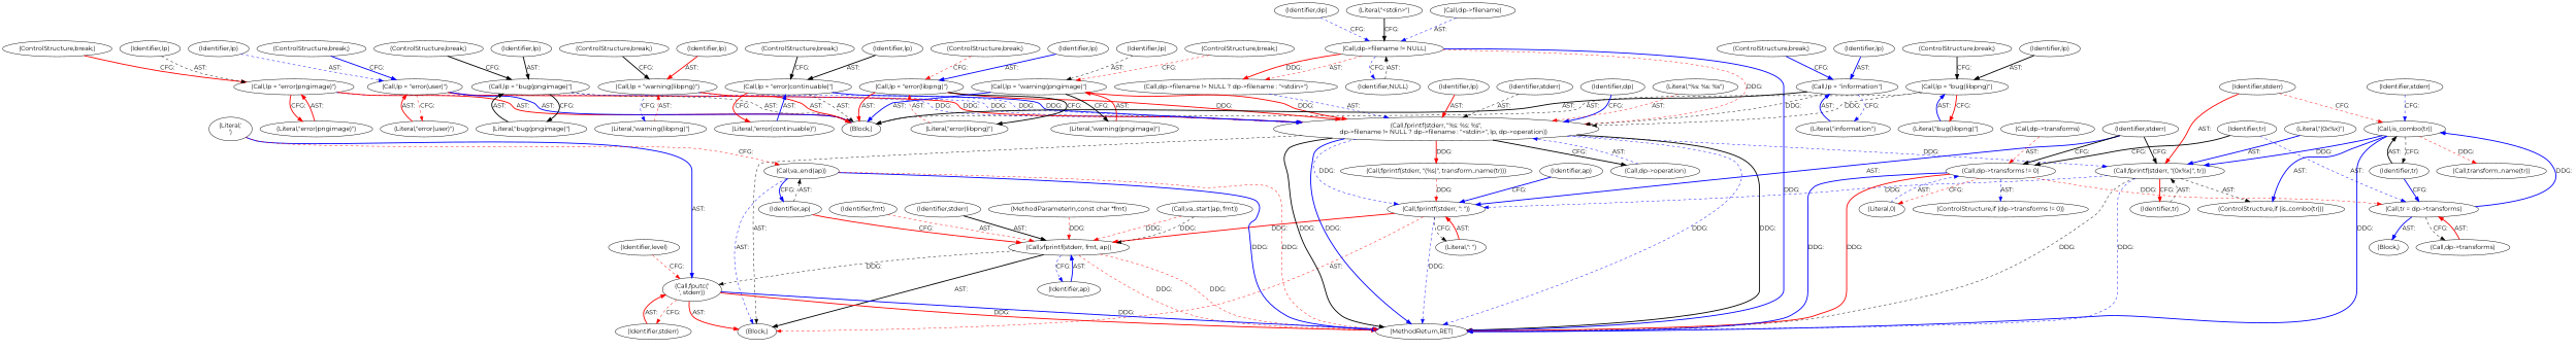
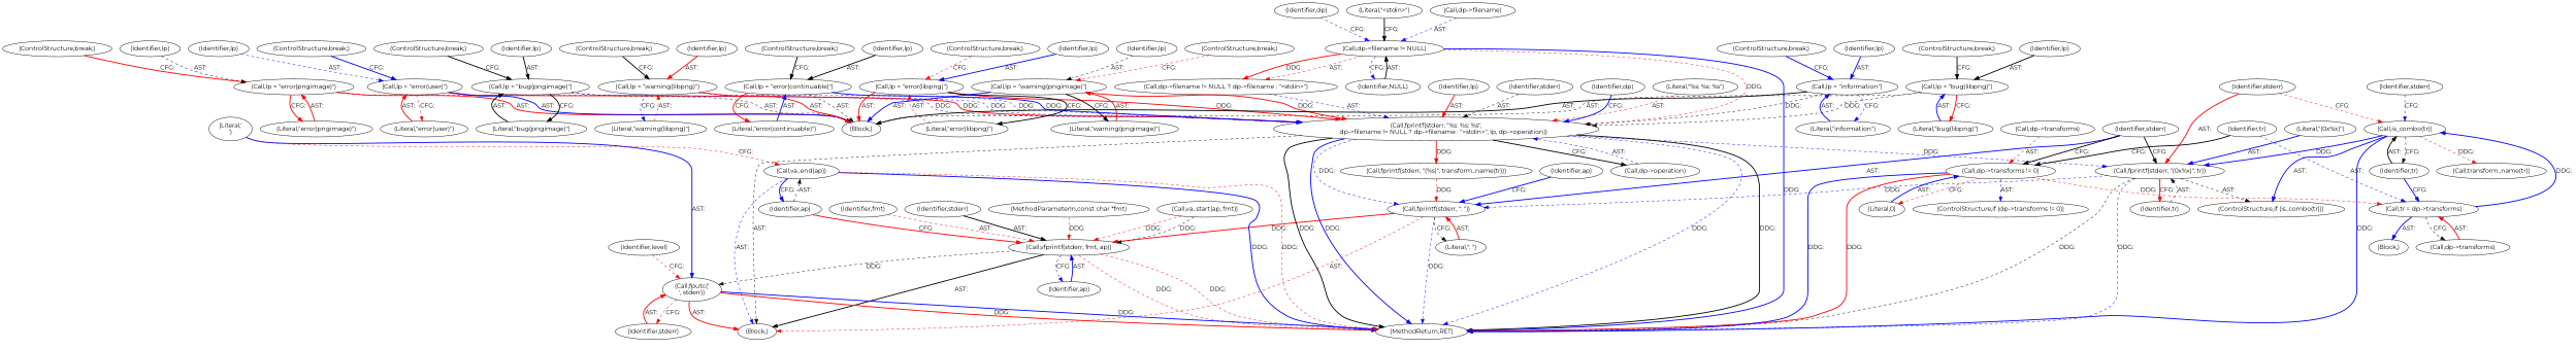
  digraph {
    fontname=Montserrat
    node [fontname=Montserrat]
    edge [color=blue fontname=Montserrat style=bold]
    n1 [label="(Call,fprintf(stderr, \"(0x%x)\", tr))"]
    n2 [label="(Call,fprintf(stderr, \": \"))"]
    n3 [label="(ControlStructure,if (is_combo(tr)))"]
    n4 [label="(MethodReturn,RET)"]
    n5 [label="(Identifier,tr)"]
    n6 [label="(Block,)"]
    n7 [label="(Call,vfprintf(stderr, fmt, ap))"]
    n8 [label="(Literal,\": \")"]
    n9 [label="(Call,fprintf(stderr, \"%s: %s: %s\",\n         dp->filename != NULL ? dp->filename : \"<stdin>\", lp, dp->operation))"]
    n10 [label="(Call,fprintf(stderr, \"(%s)\", transform_name(tr)))"]
    n11 [label="(Call,dp->operation)"]
    n12 [label="(Call,dp->filename != NULL)"]
    n13 [label="(Call,dp->filename != NULL ? dp->filename : \"<stdin>\")"]
    n14 [label="(Identifier,NULL)"]
    n15 [label="(Call,lp = \"bug(libpng)\")"]
    n16 [label="(Literal,\"bug(libpng)\")"]
    n17 [label="(Block,)"]
    n18 [label="(Call,lp = \"error(pngimage)\")"]
    n19 [label="(Literal,\"error(pngimage)\")"]
    n20 [label="(Call,lp = \"error(user)\")"]
    n21 [label="(Literal,\"error(user)\")"]
    n22 [label="(Call,lp = \"bug(pngimage)\")"]
    n23 [label="(Literal,\"bug(pngimage)\")"]
    n24 [label="(Call,lp = \"warning(libpng)\")"]
    n25 [label="(Literal,\"warning(libpng)\")"]
    n26 [label="(Call,lp = \"error(continuable)\")"]
    n27 [label="(Literal,\"error(continuable)\")"]
    n28 [label="(Call,lp = \"error(libpng)\")"]
    n29 [label="(Literal,\"error(libpng)\")"]
    n30 [label="(Call,lp = \"warning(pngimage)\")"]
    n31 [label="(Literal,\"warning(pngimage)\")"]
    n32 [label="(Call,lp = \"information\")"]
    n33 [label="(Literal,\"information\")"]
    n34 [label="(Call,is_combo(tr))"]
    n35 [label="(Identifier,tr)"]
    n36 [label="(Call,transform_name(tr))"]
    n37 [label="(Call,tr = dp->transforms)"]
    n38 [label="(Call,dp->transforms)"]
    n39 [label="(Block,)"]
    n40 [label="(Call,dp->transforms != 0)"]
    n41 [label="(ControlStructure,if (dp->transforms != 0))"]
    n42 [label="(Literal,0)"]
    n43 [label="(Call,fputc('\n', stderr))"]
    n44 [label="(Identifier,ap)"]
    n45 [label="(Call,va_end(ap))"]
    n46 [label="(Identifier,ap)"]
    n47 [label="(Identifier,stderr)"]
    n48 [label="(Identifier,lp)"]
    n49 [label="(Call,va_start(ap, fmt))"]
    n50 [label="(Identifier,stderr)"]
    n51 [label="(Identifier,dp)"]
    n52 [label="(Identifier,lp)"]
    n53 [label="(Literal,\"(0x%x)\")"]
    n54 [label="(ControlStructure,break;)"]
    n55 [label="(ControlStructure,break;)"]
    n56 [label="(Literal,\"<stdin>\")"]
    n57 [label="(Identifier,stderr)"]
    n58 [label="(ControlStructure,break;)"]
    n59 [label="(Identifier,stderr)"]
    n60 [label="(ControlStructure,break;)"]
    n61 [label="(Identifier,fmt)"]
    n62 [label="(Identifier,stderr)"]
    n63 [label="(Identifier,ap)"]
    n64 [label="(Identifier,lp)"]
    n65 [label="(Literal,'\n')"]
    n66 [label="(ControlStructure,break;)"]
    n67 [label="(Identifier,lp)"]
    n68 [label="(ControlStructure,break;)"]
    n69 [label="(Identifier,lp)"]
    n70 [label="(MethodParameterIn,const char *fmt)"]
    n71 [label="(Identifier,dp)"]
    n72 [label="(Identifier,lp)"]
    n73 [label="(Call,dp->filename)"]
    n74 [label="(ControlStructure,break;)"]
    n75 [label="(Identifier,level)"]
    n76 [label="(Identifier,lp)"]
    n77 [label="(ControlStructure,break;)"]
    n78 [label="(ControlStructure,break;)"]
    n79 [label="(Identifier,stderr)"]
    n80 [label="(Literal,\"%s: %s: %s\")"]
    n81 [label="(Call,dp->transforms)"]
    n82 [label="(Identifier,lp)"]
    n83 [label="(Identifier,lp)"]
    n84 [label="(Identifier,tr)"]
    n85 [label="(Identifier,lp)"]
    n1 -> n2 [label="DDG: " style=dashed]
    n1 -> n3 [color=black label="AST: " style=dashed]
    n1 -> n4 [label="DDG: " style=dashed]
    n1 -> n4 [color=black label="DDG: " style=dashed]
    n1 -> n5 [color=red label="CFG: "]
    n2 -> n4 [label="DDG: " style=dashed]
    n2 -> n6 [color=red label="AST: " style=dashed]
    n2 -> n7 [color=red label="DDG: "]
    n2 -> n8 [color=black label="CFG: " style=dashed]
    n5 -> n1 [color=black label="AST: " style=dashed]
    n7 -> n4 [color=red label="DDG: " style=dashed]
    n7 -> n4 [color=red label="DDG: " style=dashed]
    n7 -> n6 [color=black label="AST: "]
    n7 -> n43 [color=black label="DDG: " style=dashed]
    n7 -> n44 [label="CFG: " style=dashed]
    n8 -> n2 [color=red label="AST: "]
    n9 -> n1 [label="DDG: " style=dashed]
    n9 -> n2 [label="DDG: " style=dashed]
    n9 -> n4 [color=black label="DDG: "]
    n9 -> n4 [label="DDG: "]
    n9 -> n4 [label="DDG: " style=dashed]
    n9 -> n4 [color=black label="DDG: "]
    n9 -> n6 [color=black label="AST: " style=dashed]
    n9 -> n10 [color=red label="DDG: "]
    n9 -> n11 [color=black label="CFG: "]
    n10 -> n2 [color=red label="DDG: " style=dashed]
    n11 -> n9 [label="AST: " style=dashed]
    n12 -> n4 [label="DDG: "]
    n12 -> n9 [color=red label="DDG: " style=dashed]
    n12 -> n13 [color=red label="AST: " style=dashed]
    n12 -> n13 [color=red label="DDG: "]
    n12 -> n14 [label="CFG: " style=dashed]
    n13 -> n9 [label="AST: " style=dashed]
-   n14 -> n12 [color=black label="AST: " style=dashed]
+   n14 -> n12 [color=black label="AST: "]
    n15 -> n9 [color=black label="DDG: " style=dashed]
    n15 -> n16 [color=red label="CFG: "]
    n15 -> n17 [color=black label="AST: " style=dashed]
    n16 -> n15 [label="AST: "]
    n18 -> n9 [label="DDG: " style=dashed]
    n18 -> n17 [color=red label="AST: "]
    n18 -> n19 [color=red label="CFG: "]
    n19 -> n18 [color=red label="AST: "]
    n20 -> n9 [color=red label="DDG: "]
    n20 -> n17 [label="AST: "]
    n20 -> n21 [color=red label="CFG: " style=dashed]
    n21 -> n20 [color=red label="AST: "]
    n22 -> n9 [label="DDG: " style=dashed]
    n22 -> n17 [color=black label="AST: " style=dashed]
    n22 -> n23 [color=black label="CFG: "]
    n23 -> n22 [color=black label="AST: "]
    n24 -> n9 [label="DDG: " style=dashed]
    n24 -> n17 [color=red label="AST: "]
    n24 -> n25 [label="CFG: " style=dashed]
    n25 -> n24 [color=red label="AST: " style=dashed]
    n26 -> n9 [label="DDG: "]
    n26 -> n17 [color=black label="AST: " style=dashed]
    n26 -> n27 [color=red label="CFG: "]
    n27 -> n26 [label="AST: "]
    n28 -> n9 [color=red label="DDG: "]
    n28 -> n17 [color=red label="AST: "]
    n28 -> n29 [color=black label="CFG: "]
    n29 -> n28 [color=red label="AST: " style=dashed]
    n30 -> n9 [color=red label="DDG: "]
    n30 -> n17 [label="AST: "]
    n30 -> n31 [color=black label="CFG: "]
    n31 -> n30 [color=red label="AST: "]
    n32 -> n9 [color=black label="DDG: " style=dashed]
    n32 -> n17 [color=black label="AST: "]
    n32 -> n33 [label="CFG: " style=dashed]
    n33 -> n32 [label="AST: "]
    n34 -> n1 [label="DDG: "]
    n34 -> n3 [label="AST: "]
    n34 -> n4 [label="DDG: "]
    n34 -> n35 [color=black label="CFG: " style=dashed]
    n34 -> n36 [color=red label="DDG: " style=dashed]
    n35 -> n34 [color=black label="AST: "]
    n35 -> n37 [label="CFG: "]
    n37 -> n34 [label="DDG: "]
    n37 -> n38 [color=black label="CFG: " style=dashed]
    n37 -> n39 [label="AST: "]
    n38 -> n37 [color=red label="AST: "]
    n40 -> n4 [color=red label="DDG: "]
    n40 -> n4 [label="DDG: "]
    n40 -> n37 [color=red label="DDG: " style=dashed]
    n40 -> n41 [label="AST: " style=dashed]
    n40 -> n42 [color=red label="CFG: " style=dashed]
-   n42 -> n40 [label="AST: " style=dashed]
+   n42 -> n40 [label="AST: "]
    n43 -> n4 [label="DDG: "]
    n43 -> n4 [color=red label="DDG: "]
    n43 -> n6 [color=red label="AST: "]
    n43 -> n47 [color=red label="CFG: " style=dashed]
    n44 -> n7 [label="AST: "]
    n45 -> n4 [label="DDG: "]
    n45 -> n4 [color=red label="DDG: " style=dashed]
    n45 -> n6 [label="AST: " style=dashed]
    n45 -> n46 [label="CFG: "]
    n46 -> n7 [color=red label="CFG: "]
    n46 -> n45 [color=black label="AST: " style=dashed]
    n47 -> n43 [color=red label="AST: "]
    n48 -> n9 [color=red label="AST: "]
    n49 -> n7 [color=red label="DDG: " style=dashed]
    n49 -> n7 [color=black label="DDG: " style=dashed]
    n50 -> n1 [color=red label="AST: "]
    n50 -> n34 [color=red label="CFG: " style=dashed]
    n51 -> n12 [label="CFG: " style=dashed]
    n52 -> n20 [label="AST: " style=dashed]
    n53 -> n1 [label="AST: "]
    n54 -> n18 [color=red label="CFG: "]
    n55 -> n22 [color=black label="CFG: "]
    n56 -> n12 [color=black label="CFG: "]
    n57 -> n1 [color=black label="CFG: "]
    n57 -> n2 [label="AST: "]
    n57 -> n40 [color=black label="CFG: "]
    n58 -> n24 [color=black label="CFG: "]
    n59 -> n9 [color=black label="AST: " style=dashed]
    n60 -> n28 [color=red label="CFG: " style=dashed]
    n61 -> n7 [color=red label="AST: " style=dashed]
    n62 -> n7 [color=black label="AST: "]
    n63 -> n2 [label="CFG: "]
    n64 -> n32 [label="AST: "]
    n65 -> n43 [label="AST: "]
    n65 -> n45 [color=red label="CFG: " style=dashed]
    n66 -> n20 [label="CFG: "]
    n67 -> n28 [label="AST: "]
    n68 -> n26 [color=black label="CFG: "]
    n69 -> n18 [color=black label="AST: " style=dashed]
    n70 -> n7 [color=red label="DDG: " style=dashed]
    n71 -> n9 [label="CFG: "]
    n72 -> n26 [color=black label="AST: "]
    n73 -> n12 [label="AST: " style=dashed]
    n74 -> n30 [color=red label="CFG: " style=dashed]
    n75 -> n43 [color=red label="CFG: " style=dashed]
    n76 -> n30 [color=black label="AST: " style=dashed]
    n77 -> n32 [label="CFG: "]
    n78 -> n15 [color=black label="CFG: "]
    n79 -> n34 [label="CFG: " style=dashed]
    n80 -> n9 [color=red label="AST: " style=dashed]
    n81 -> n40 [color=red label="AST: " style=dashed]
    n82 -> n24 [color=red label="AST: "]
    n83 -> n15 [color=black label="AST: "]
    n84 -> n37 [label="AST: " style=dashed]
    n84 -> n40 [color=black label="CFG: "]
    n85 -> n22 [color=black label="AST: "]
  }
